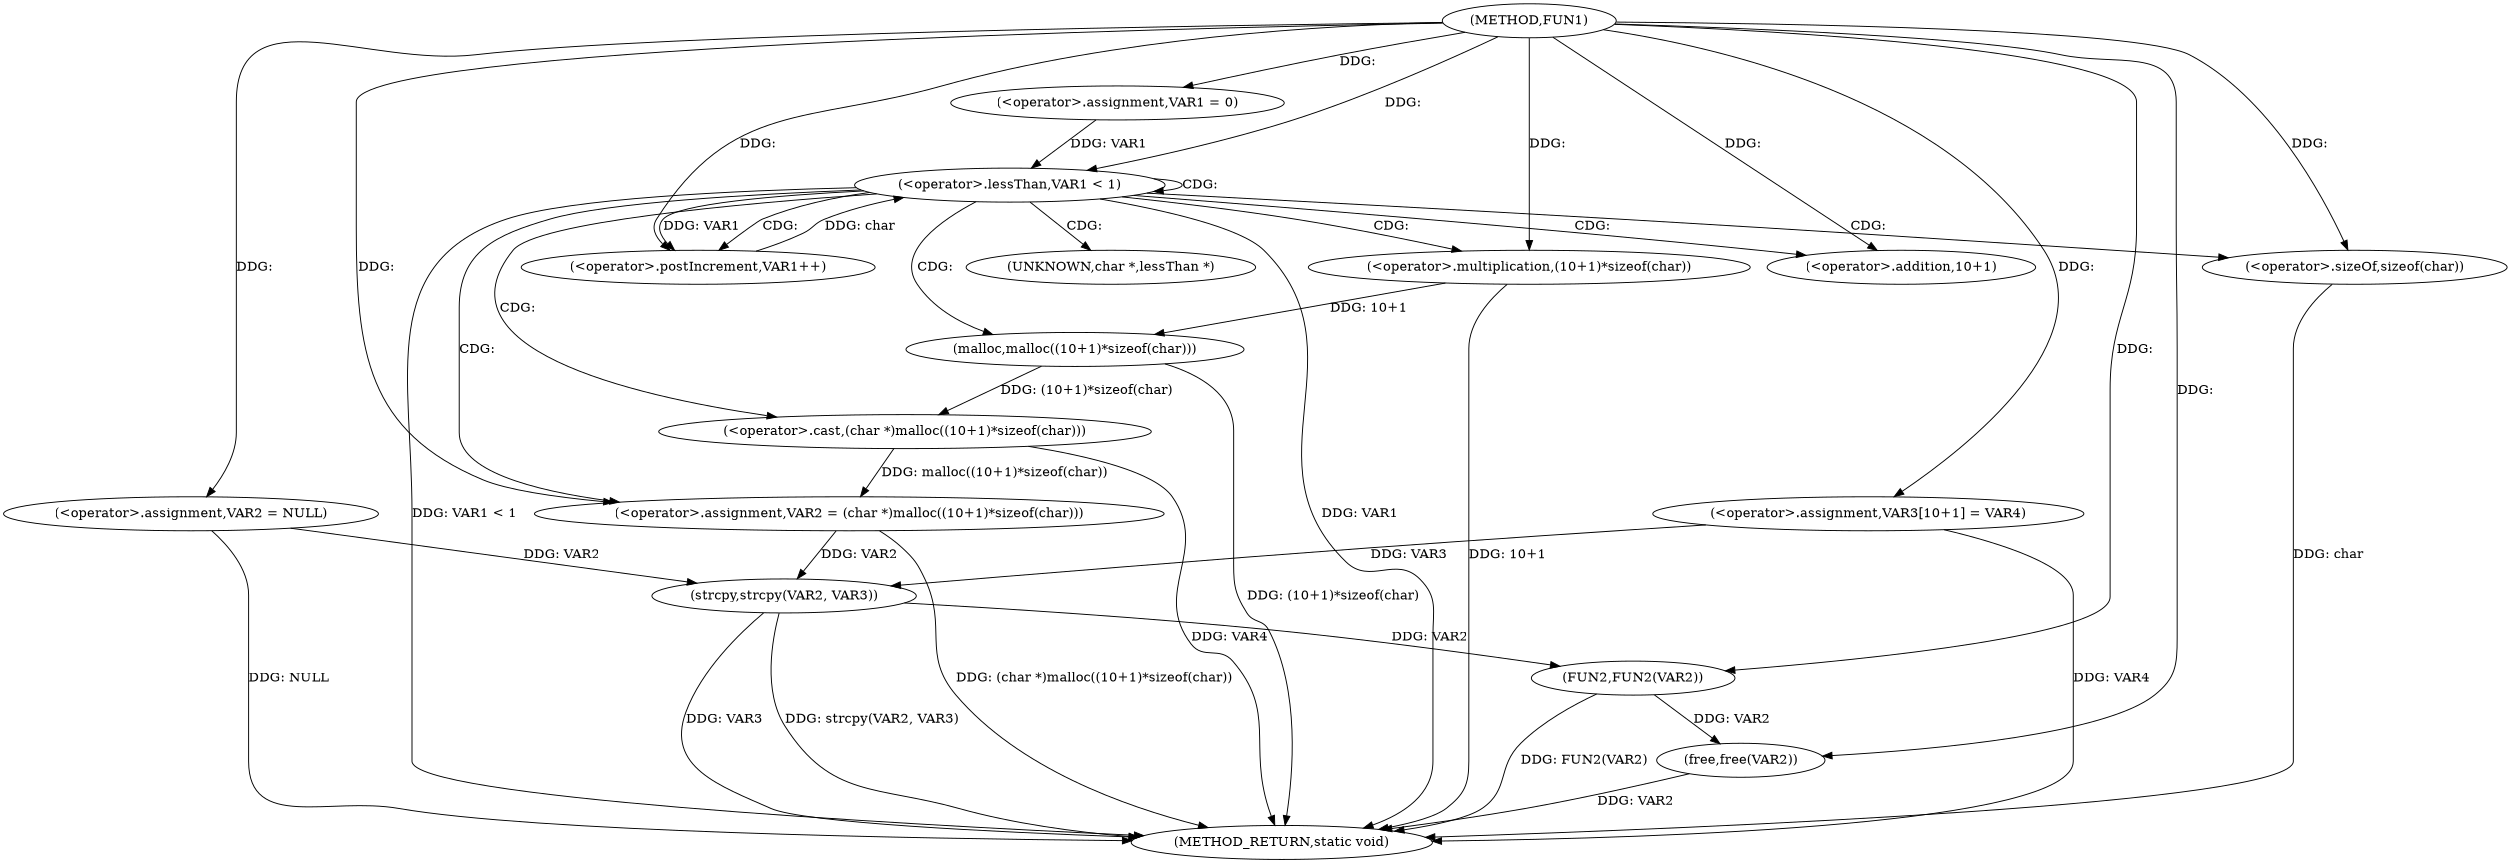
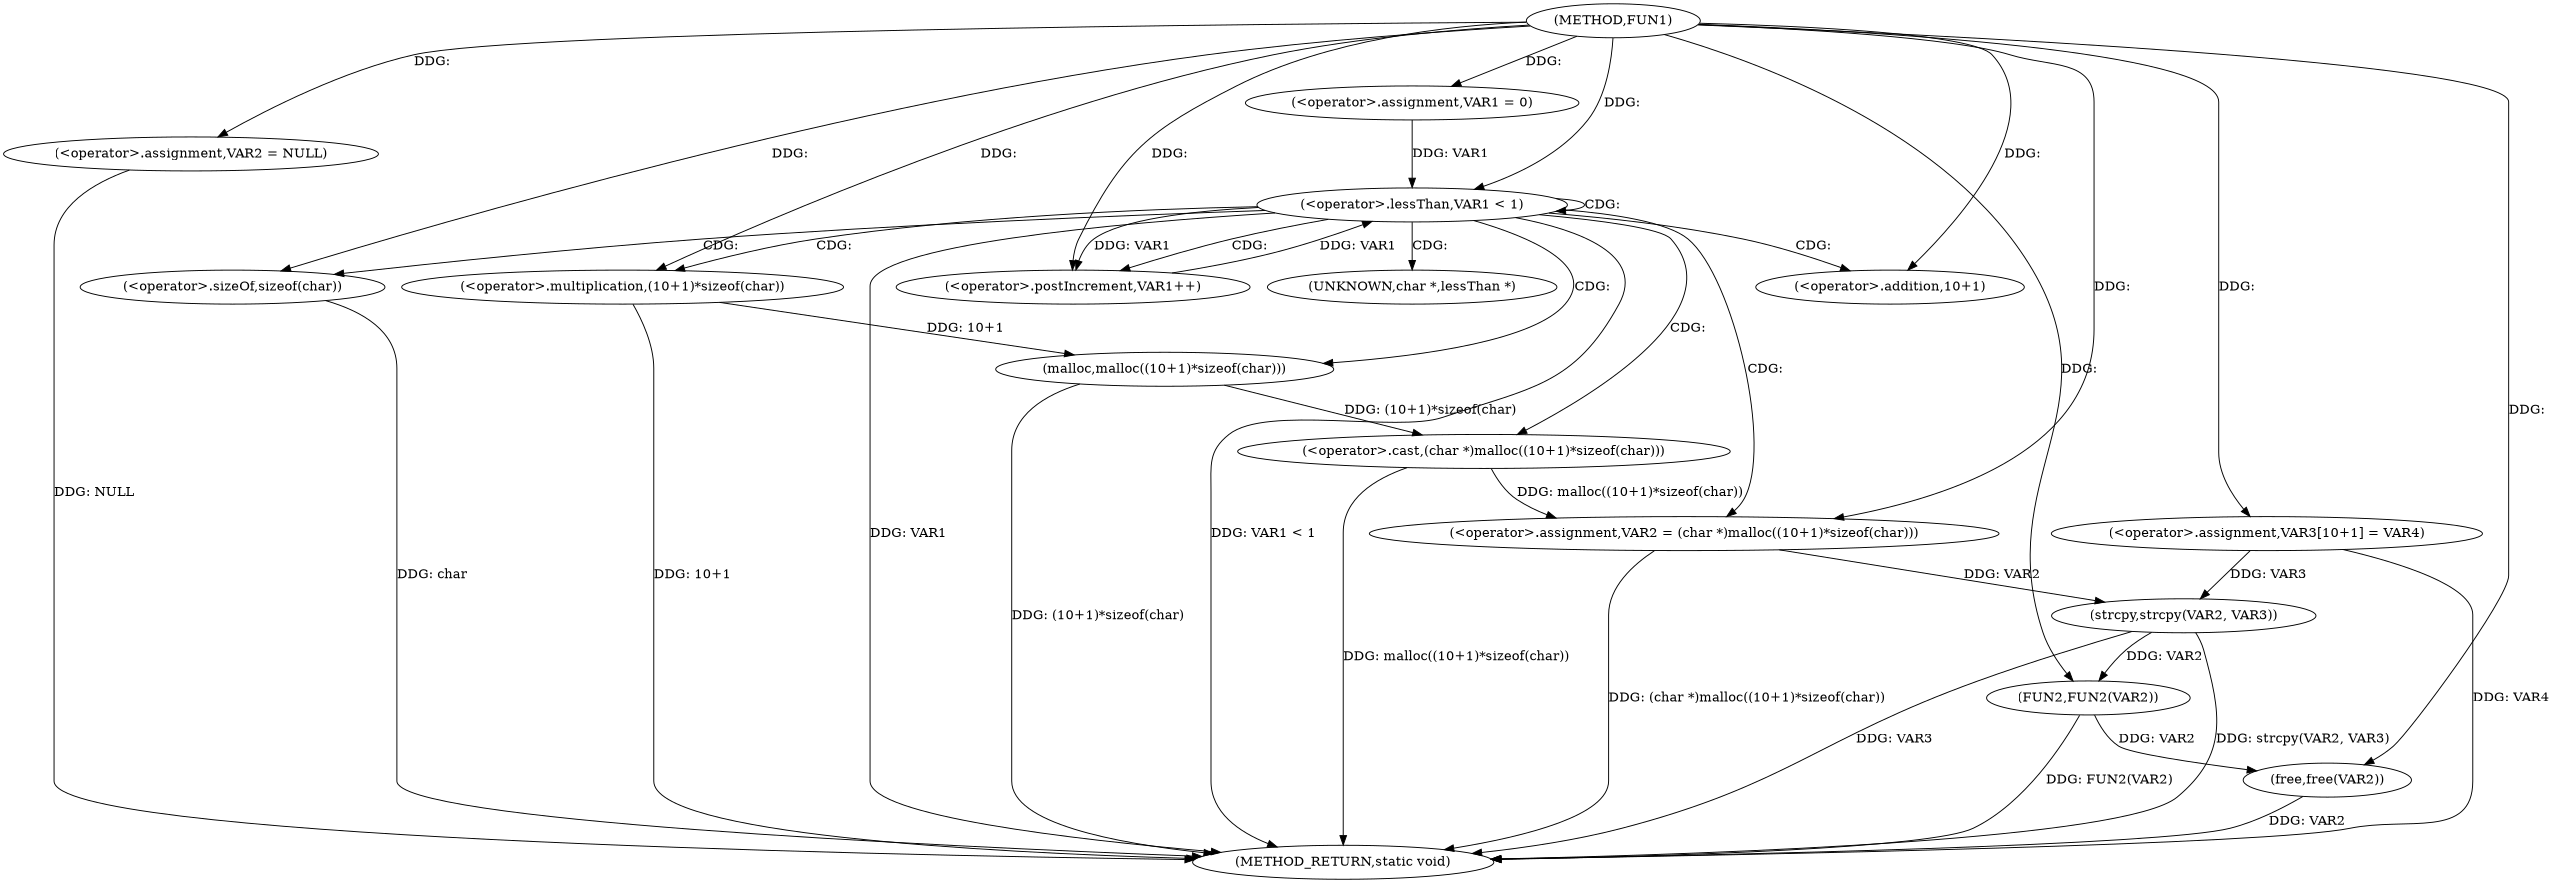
  digraph {
    n1 [label="(METHOD,FUN1)"]
    n2 [label="(<operator>.assignment,VAR2 = NULL)"]
    n3 [label="(<operator>.assignment,VAR1 = 0)"]
    n4 [label="(<operator>.lessThan,VAR1 < 1)"]
    n5 [label="(<operator>.postIncrement,VAR1++)"]
    n6 [label="(<operator>.assignment,VAR2 = (char *)malloc((10+1)*sizeof(char)))"]
    n7 [label="(<operator>.multiplication,(10+1)*sizeof(char))"]
    n8 [label="(<operator>.addition,10+1)"]
    n9 [label="(<operator>.sizeOf,sizeof(char))"]
    n10 [label="(<operator>.assignment,VAR3[10+1] = VAR4)"]
    n11 [label="(FUN2,FUN2(VAR2))"]
    n12 [label="(free,free(VAR2))"]
    n13 [label="(strcpy,strcpy(VAR2, VAR3))"]
    n14 [label="(METHOD_RETURN,static void)"]
    n15 [label="(<operator>.cast,(char *)malloc((10+1)*sizeof(char)))"]
    n16 [label="(malloc,malloc((10+1)*sizeof(char)))"]
    n17 [label="(UNKNOWN,char *,lessThan *)"]
    n1 -> n2 [label="DDG: "]
    n1 -> n3 [label="DDG: "]
    n1 -> n4 [label="DDG: "]
    n1 -> n5 [label="DDG: "]
    n1 -> n6 [label="DDG: "]
    n1 -> n7 [label="DDG: "]
    n1 -> n8 [label="DDG: "]
    n1 -> n9 [label="DDG: "]
    n1 -> n10 [label="DDG: "]
    n1 -> n11 [label="DDG: "]
    n1 -> n12 [label="DDG: "]
-   n2 -> n13 [label="DDG: VAR2"]
    n2 -> n14 [label="DDG: NULL"]
    n3 -> n4 [label="DDG: VAR1"]
    n4 -> n4 [label="CDG: "]
    n4 -> n5 [label="DDG: VAR1"]
    n4 -> n5 [label="CDG: "]
    n4 -> n6 [label="CDG: "]
    n4 -> n7 [label="CDG: "]
    n4 -> n8 [label="CDG: "]
    n4 -> n9 [label="CDG: "]
    n4 -> n14 [label="DDG: VAR1 < 1"]
    n4 -> n14 [label="DDG: VAR1"]
    n4 -> n15 [label="CDG: "]
    n4 -> n16 [label="CDG: "]
    n4 -> n17 [label="CDG: "]
-   n5 -> n4 [label="DDG: char"]
+   n5 -> n4 [label="DDG: VAR1"]
    n6 -> n13 [label="DDG: VAR2"]
    n6 -> n14 [label="DDG: (char *)malloc((10+1)*sizeof(char))"]
    n7 -> n14 [label="DDG: 10+1"]
    n7 -> n16 [label="DDG: 10+1"]
    n9 -> n14 [label="DDG: char"]
    n10 -> n13 [label="DDG: VAR3"]
    n10 -> n14 [label="DDG: VAR4"]
    n11 -> n12 [label="DDG: VAR2"]
    n11 -> n14 [label="DDG: FUN2(VAR2)"]
    n12 -> n14 [label="DDG: VAR2"]
    n13 -> n11 [label="DDG: VAR2"]
    n13 -> n14 [label="DDG: VAR3"]
    n13 -> n14 [label="DDG: strcpy(VAR2, VAR3)"]
    n15 -> n6 [label="DDG: malloc((10+1)*sizeof(char))"]
-   n15 -> n14 [label="DDG: VAR4"]
+   n15 -> n14 [label="DDG: malloc((10+1)*sizeof(char))"]
    n16 -> n14 [label="DDG: (10+1)*sizeof(char)"]
    n16 -> n15 [label="DDG: (10+1)*sizeof(char)"]
  }
